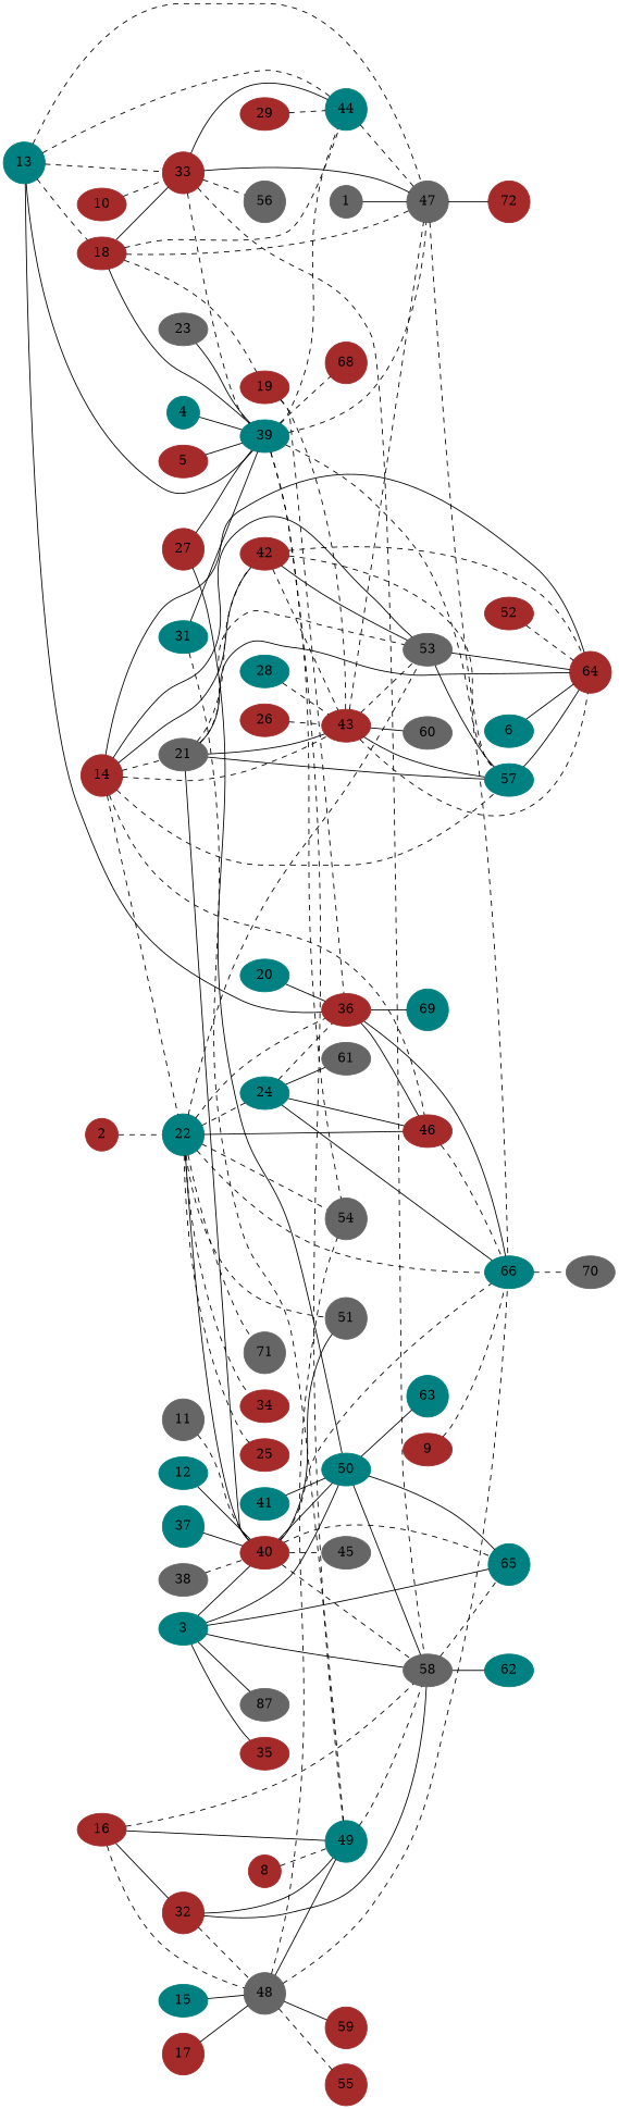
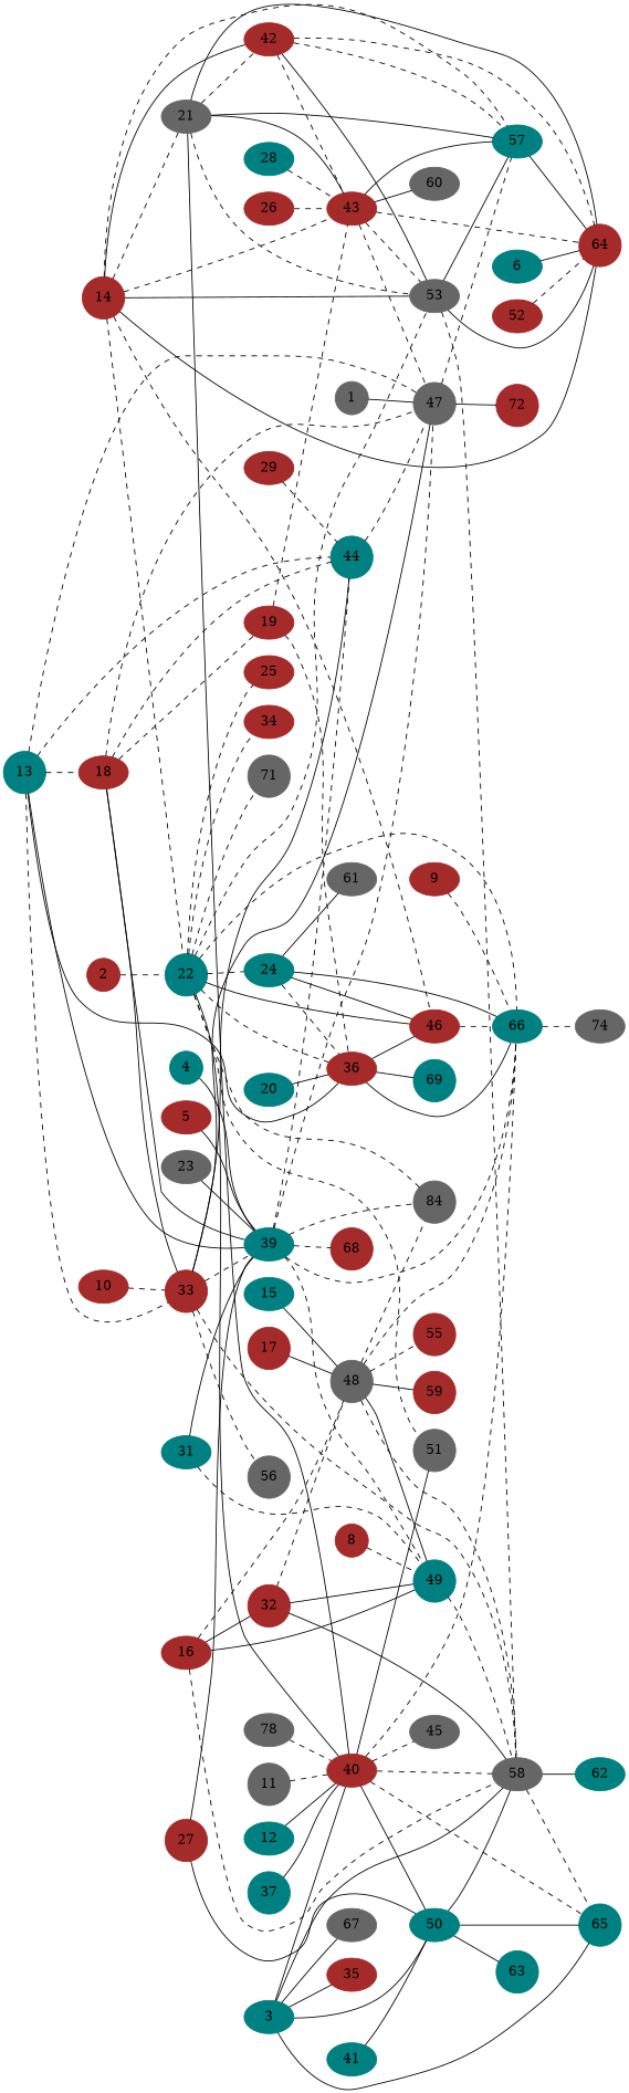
  graph {
    rankdir=LR
    node [color=brown shape=ellipse style=filled]
    edge [style=dashed weight=1.0]
    1 [color=gray40 shape=circle]
    47 [color=gray40 shape=circle]
    57 [color=teal]
    72 [shape=circle]
    2 [shape=circle]
    22 [color=teal shape=circle]
    40
    66 [color=teal]
    36
    46
    53 [color=gray40]
    24 [color=teal]
    25
    34
    51 [color=gray40 shape=circle]
-   54 [color=gray40 shape=circle]
+   54 [color=gray40 shape=circle label=84]
    71 [color=gray40 shape=circle]
    3 [color=teal]
    35
    50 [color=teal]
    58 [color=gray40]
    65 [color=teal shape=circle]
-   67 [color=gray40 label=87]
+   67 [color=gray40]
    45 [color=gray40]
    63 [color=teal shape=circle]
    62 [color=teal]
    4 [color=teal shape=circle]
    39 [color=teal]
    44 [color=teal shape=circle]
    49 [color=teal shape=circle]
    68 [shape=circle]
    5
    6 [color=teal]
    64 [shape=circle]
    8 [shape=circle]
    9
-   70 [color=gray40]
+   70 [color=gray40 label=74]
    33 [shape=circle]
    10
    56 [color=gray40 shape=circle]
    11 [color=gray40 shape=circle]
    12 [color=teal]
    13 [color=teal shape=circle]
    18
    19
    69 [color=teal shape=circle]
    14 [shape=circle]
    21 [color=gray40]
    42
    43
    60 [color=gray40]
    15 [color=teal]
    48 [color=gray40 shape=circle]
    55 [shape=circle]
    59 [shape=circle]
    16
    32 [shape=circle]
    17 [shape=circle]
    20 [color=teal]
    61 [color=gray40]
    23 [color=gray40]
    26
    27 [shape=circle]
    28 [color=teal]
    29
    31 [color=teal]
    37 [color=teal shape=circle]
-   38 [color=gray40]
+   38 [color=gray40 label=78]
    41 [color=teal]
    52
    1 -- 47 [style=solid]
    47 -- 57
    47 -- 72 [style=solid]
    57 -- 64 [style=solid]
    2 -- 22
    22 -- 40 [style=solid]
    22 -- 66 [weight=2.0]
    22 -- 36 [weight=2.0]
    22 -- 46 [style=solid weight=4.0]
    22 -- 53
    22 -- 24 [weight=2.0]
    22 -- 25
    22 -- 34
    22 -- 51
    22 -- 54
    22 -- 71
    40 -- 66
    40 -- 51 [style=solid]
    40 -- 50 [style=solid weight=2.0]
    40 -- 58
    40 -- 65
    40 -- 45
    66 -- 70
    36 -- 66 [style=solid]
    36 -- 46 [style=solid weight=2.0]
    36 -- 69 [style=solid]
    46 -- 66 [weight=2.0]
    53 -- 57 [style=solid]
+   53 -- 58
    53 -- 64 [style=solid]
    24 -- 66 [style=solid]
    24 -- 36
    24 -- 46 [style=solid weight=2.0]
    24 -- 61 [style=solid]
    3 -- 40 [style=solid weight=2.0]
    3 -- 35 [style=solid]
    3 -- 50 [style=solid weight=4.0]
    3 -- 58 [style=solid weight=2.0]
    3 -- 65 [style=solid weight=2.0]
    3 -- 67 [style=solid]
    50 -- 58 [style=solid weight=3.0]
    50 -- 65 [style=solid weight=2.0]
    50 -- 63 [style=solid]
    58 -- 65
    58 -- 62 [style=solid]
    4 -- 39 [style=solid]
    39 -- 47
    39 -- 66
    39 -- 54
    39 -- 44
    39 -- 49
    39 -- 68
    44 -- 47
    49 -- 58 [weight=3.0]
    5 -- 39 [style=solid]
    6 -- 64 [style=solid]
    8 -- 49
    9 -- 66
    33 -- 47 [style=solid]
    33 -- 58
    33 -- 39
    33 -- 44 [style=solid]
    33 -- 56
    10 -- 33
    11 -- 40
    12 -- 40 [style=solid]
    13 -- 47 [weight=2.0]
    13 -- 36 [style=solid]
    13 -- 39 [style=solid weight=2.0]
    13 -- 44 [weight=2.0]
    13 -- 33 [weight=2.0]
    13 -- 18 [weight=2.0]
    18 -- 47
    18 -- 39 [style=solid]
    18 -- 44
    18 -- 33 [style=solid]
    18 -- 19
    19 -- 36
    19 -- 43
    14 -- 57
    14 -- 22
    14 -- 46
    14 -- 53 [style=solid]
    14 -- 64 [style=solid]
    14 -- 21
    14 -- 42 [style=solid]
    14 -- 43
    21 -- 57 [style=solid]
    21 -- 40 [style=solid]
    21 -- 53
    21 -- 64 [style=solid]
    21 -- 42
    21 -- 43 [style=solid]
    42 -- 57
    42 -- 53 [style=solid]
    42 -- 64
    42 -- 43
    43 -- 47
    43 -- 57 [style=solid]
    43 -- 53
    43 -- 64
    43 -- 60 [style=solid]
    15 -- 48 [style=solid]
    48 -- 66 [weight=2.0]
    48 -- 54
+   48 -- 58
    48 -- 49 [style=solid weight=3.0]
    48 -- 55
    48 -- 59 [style=solid]
    16 -- 58
    16 -- 49 [style=solid weight=3.0]
    16 -- 48
    16 -- 32 [style=solid]
    32 -- 58 [style=solid]
    32 -- 49 [style=solid weight=3.0]
    32 -- 48
    17 -- 48 [style=solid]
    20 -- 36 [style=solid]
    23 -- 39 [style=solid]
    26 -- 43
    27 -- 50 [style=solid]
    27 -- 39 [style=solid]
    28 -- 43
    29 -- 44
    31 -- 39 [style=solid]
    31 -- 49
    37 -- 40 [style=solid]
    38 -- 40
    41 -- 50 [style=solid]
    52 -- 64
  }
